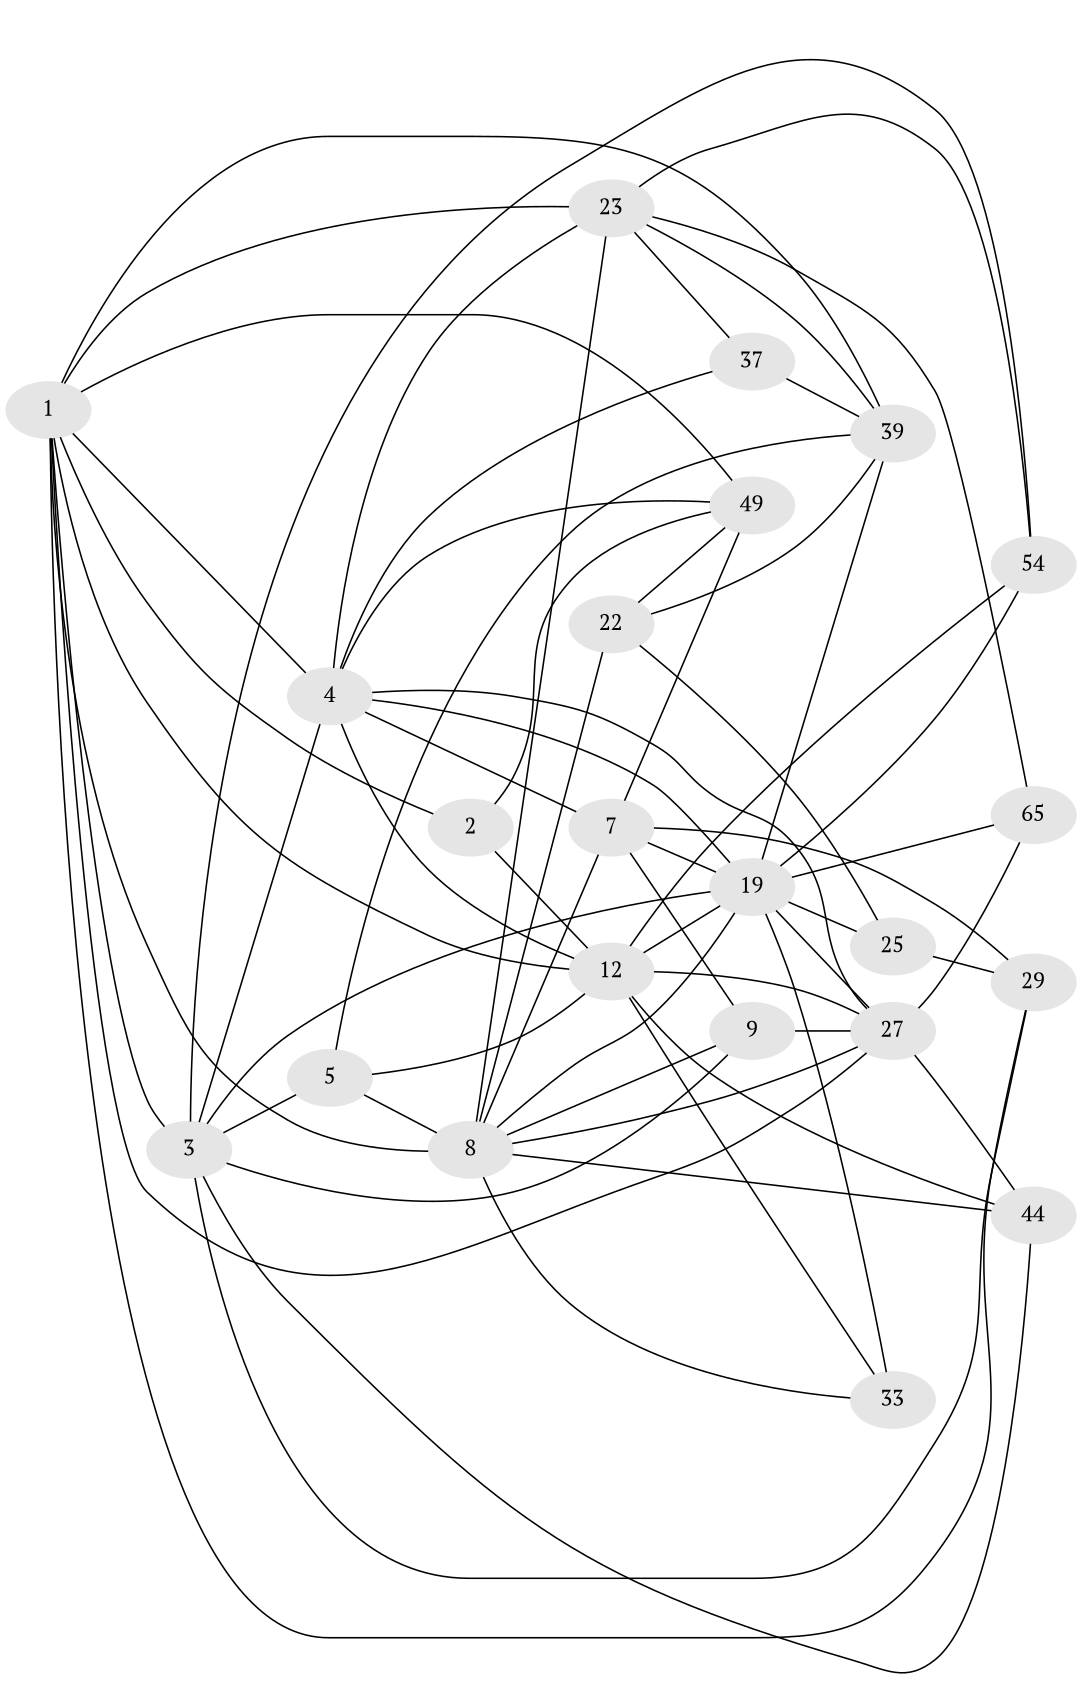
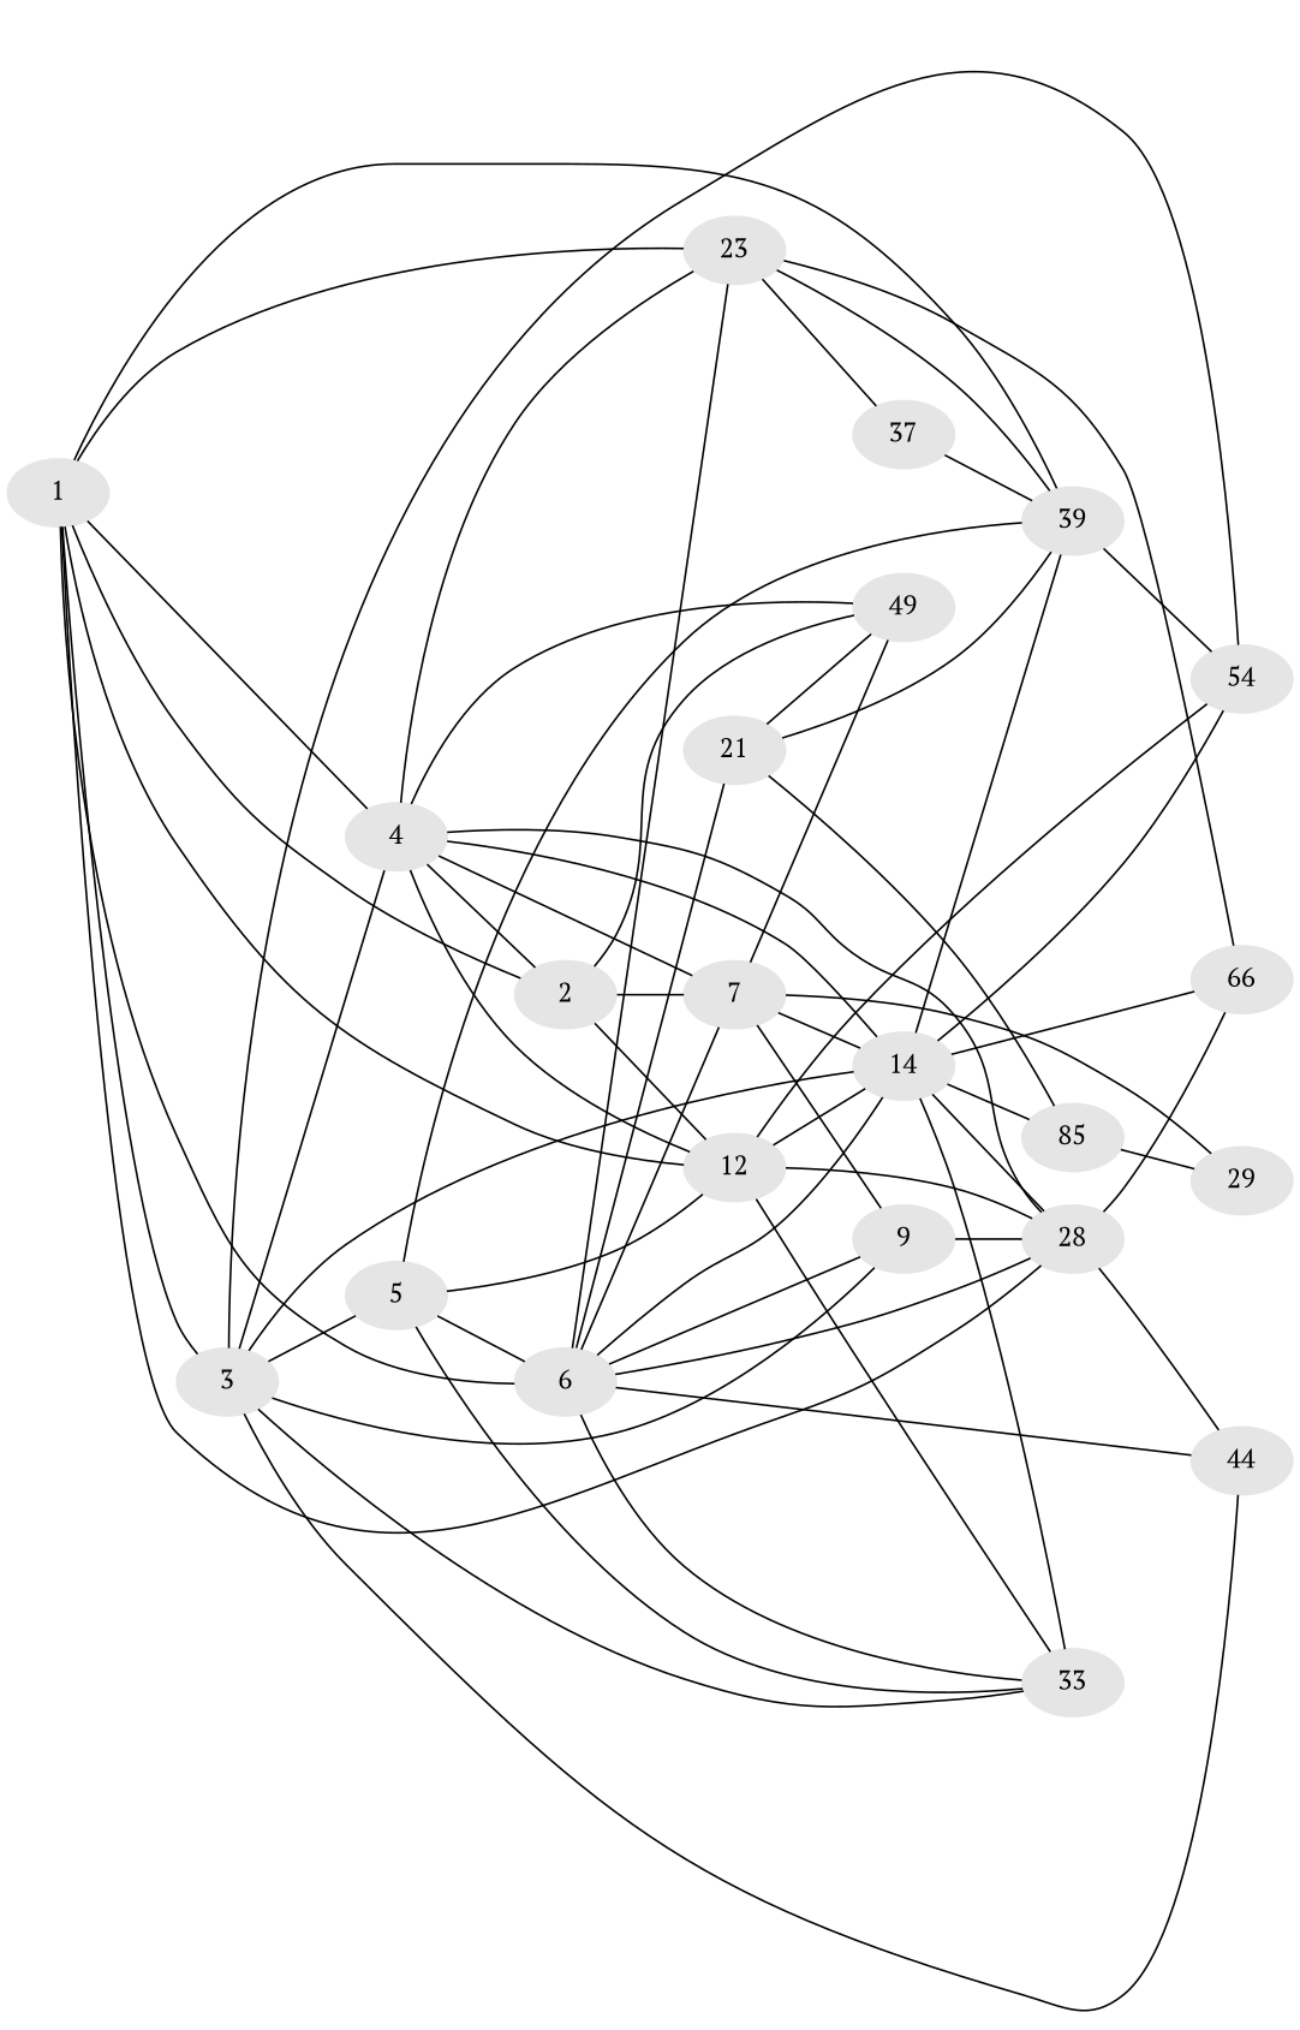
  graph {
    fontname="PT Serif"
    rankdir=LR
    node [color=gray90 fontname="PT Serif" style=filled]
    edge [fontname="PT Serif"]
    1 [super="+36"]
    2
    3 [super="+20+26+41"]
    4 [super="+28+15+24"]
-   6 [super="+11+40" label=8]
+   6 [super="+11+40"]
    12 [super="+35+16"]
    23 [super="+43+71"]
-   27 [super="+75+51+32"]
+   27 [super="+75+51+32" label=28]
    29 [super="+31"]
    39 [super="+59"]
    49 [super="+52"]
    7 [super="+62+19+8+13+21"]
    5 [super="+48"]
    9 [super="+63"]
-   14 [super="+56+30+57+17" label=19]
+   14 [super="+56+30+57+17"]
    44 [super="+46"]
    54 [super="+72+67"]
    37
    33 [super="+34"]
-   22 [super="+60"]
-   66 [label=65]
-   25 [super="+45"]
+   22 [super="+60" label=21]
+   66
+   25 [super="+45" label=85]
    1 -- 2
    1 -- 3
    1 -- 4
    1 -- 6
    1 -- 12
    1 -- 23 [weight=5]
    1 -- 27
-   1 -- 29
    1 -- 39
-   1 -- 49
    2 -- 12
    2 -- 49
+   2 -- 7 [weight=2]
    3 -- 4 [weight=2]
-   3 -- 29
+   3 -- 33
    3 -- 5 [weight=2]
    3 -- 9
    3 -- 14
    3 -- 44
    3 -- 54
    4 -- 12 [weight=3]
    4 -- 23
    4 -- 27
    4 -- 49
    4 -- 7 [weight=2]
    4 -- 14 [weight=2]
-   4 -- 37 [weight=2]
+   4 -- 2 [weight=2]
    6 -- 23
    6 -- 27
    6 -- 7
    6 -- 9
    6 -- 14
    6 -- 44
    6 -- 33
    6 -- 22
    12 -- 27 [weight=2]
    12 -- 14
-   12 -- 44
    12 -- 54 [weight=2]
    12 -- 33 [weight=2]
    23 -- 39
-   23 -- 54
+   39 -- 54
    23 -- 37 [weight=2]
    23 -- 66
    27 -- 44
    27 -- 66
    7 -- 29
    7 -- 49
    7 -- 9 [weight=2]
    7 -- 14
    5 -- 6
    5 -- 12
    5 -- 39
+   5 -- 33
    9 -- 27 [weight=2]
    14 -- 27
    14 -- 39
    14 -- 54
    14 -- 33 [weight=3]
    14 -- 66
    14 -- 25 [weight=2]
    37 -- 39
    22 -- 39
    22 -- 49
    22 -- 25 [weight=2]
    25 -- 29
  }
